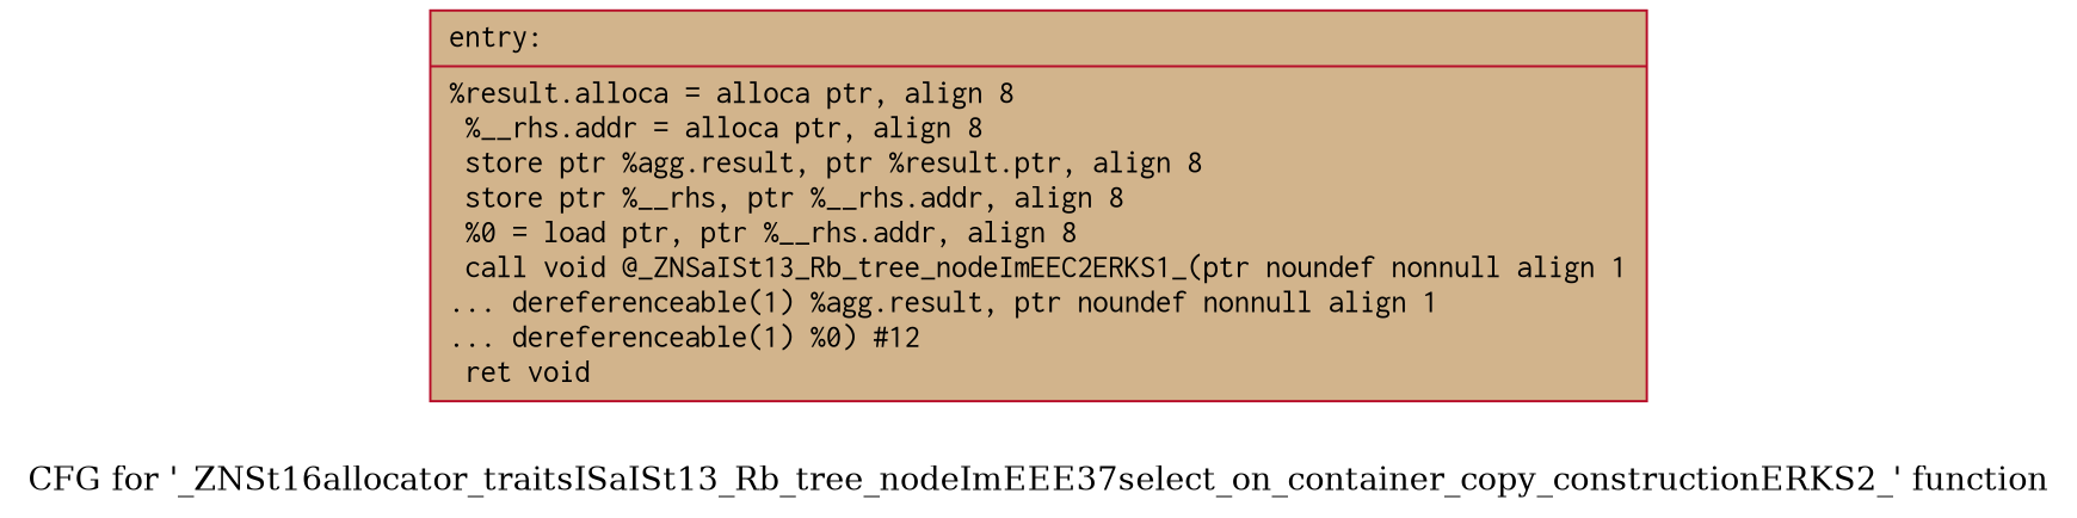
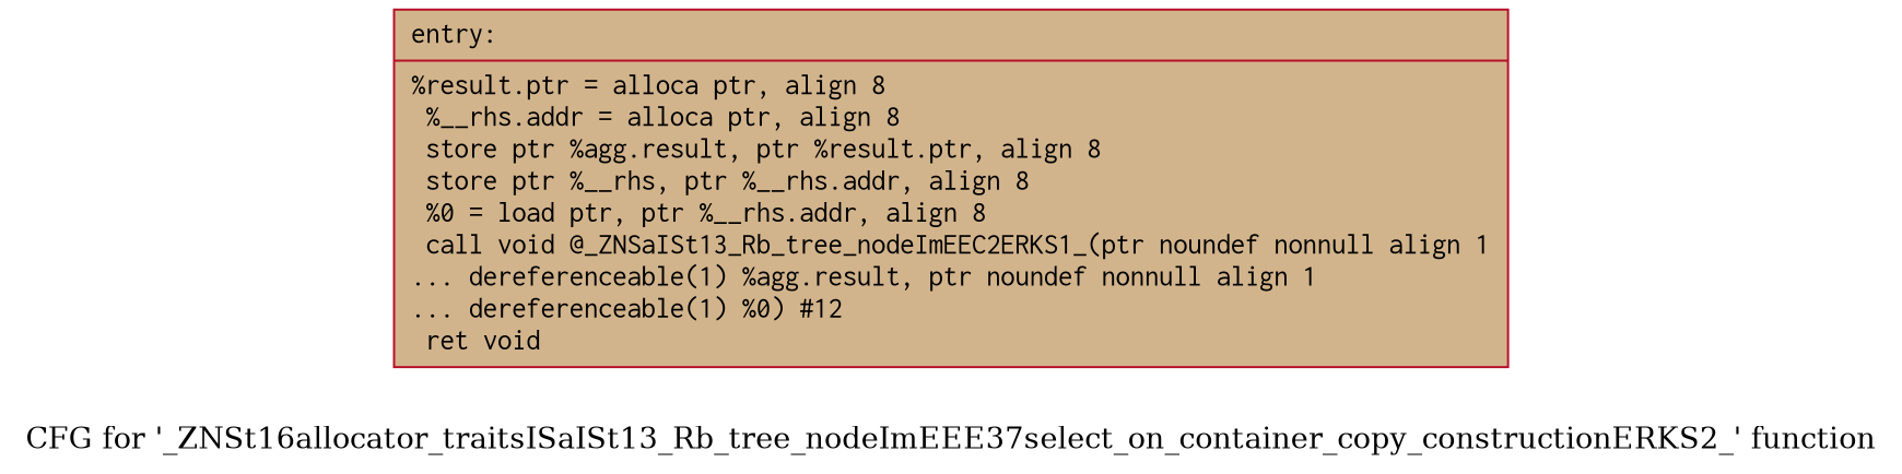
  digraph {
    label="CFG for '_ZNSt16allocator_traitsISaISt13_Rb_tree_nodeImEEE37select_on_container_copy_constructionERKS2_' function"
-   n1 [color="#b70d28ff" fillcolor=tan fontname=Courier label="{entry:\l|  %result.alloca = alloca ptr, align 8\l  %__rhs.addr = alloca ptr, align 8\l  store ptr %agg.result, ptr %result.ptr, align 8\l  store ptr %__rhs, ptr %__rhs.addr, align 8\l  %0 = load ptr, ptr %__rhs.addr, align 8\l  call void @_ZNSaISt13_Rb_tree_nodeImEEC2ERKS1_(ptr noundef nonnull align 1\l... dereferenceable(1) %agg.result, ptr noundef nonnull align 1\l... dereferenceable(1) %0) #12\l  ret void\l}" shape=record style=filled]
+   n1 [color="#b70d28ff" fillcolor=tan fontname=Courier label="{entry:\l|  %result.ptr = alloca ptr, align 8\l  %__rhs.addr = alloca ptr, align 8\l  store ptr %agg.result, ptr %result.ptr, align 8\l  store ptr %__rhs, ptr %__rhs.addr, align 8\l  %0 = load ptr, ptr %__rhs.addr, align 8\l  call void @_ZNSaISt13_Rb_tree_nodeImEEC2ERKS1_(ptr noundef nonnull align 1\l... dereferenceable(1) %agg.result, ptr noundef nonnull align 1\l... dereferenceable(1) %0) #12\l  ret void\l}" shape=record style=filled]
  }
